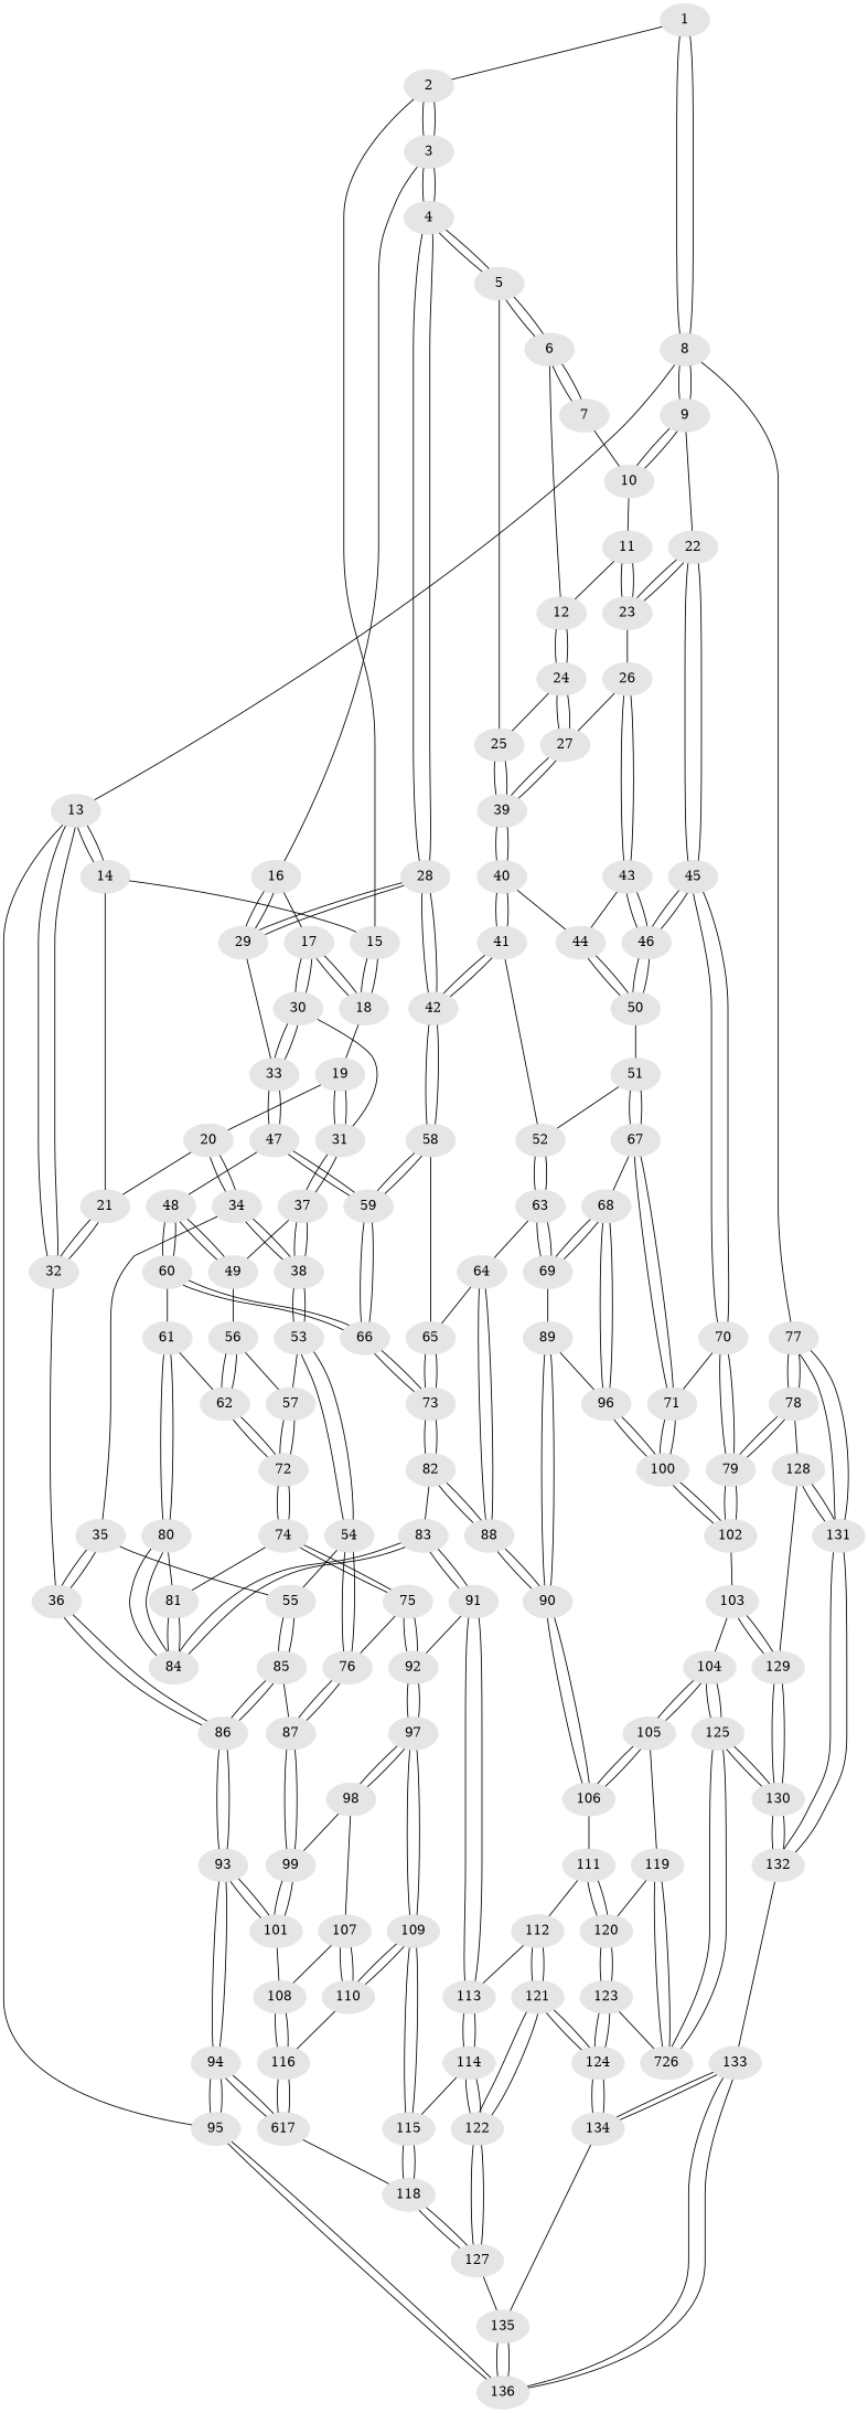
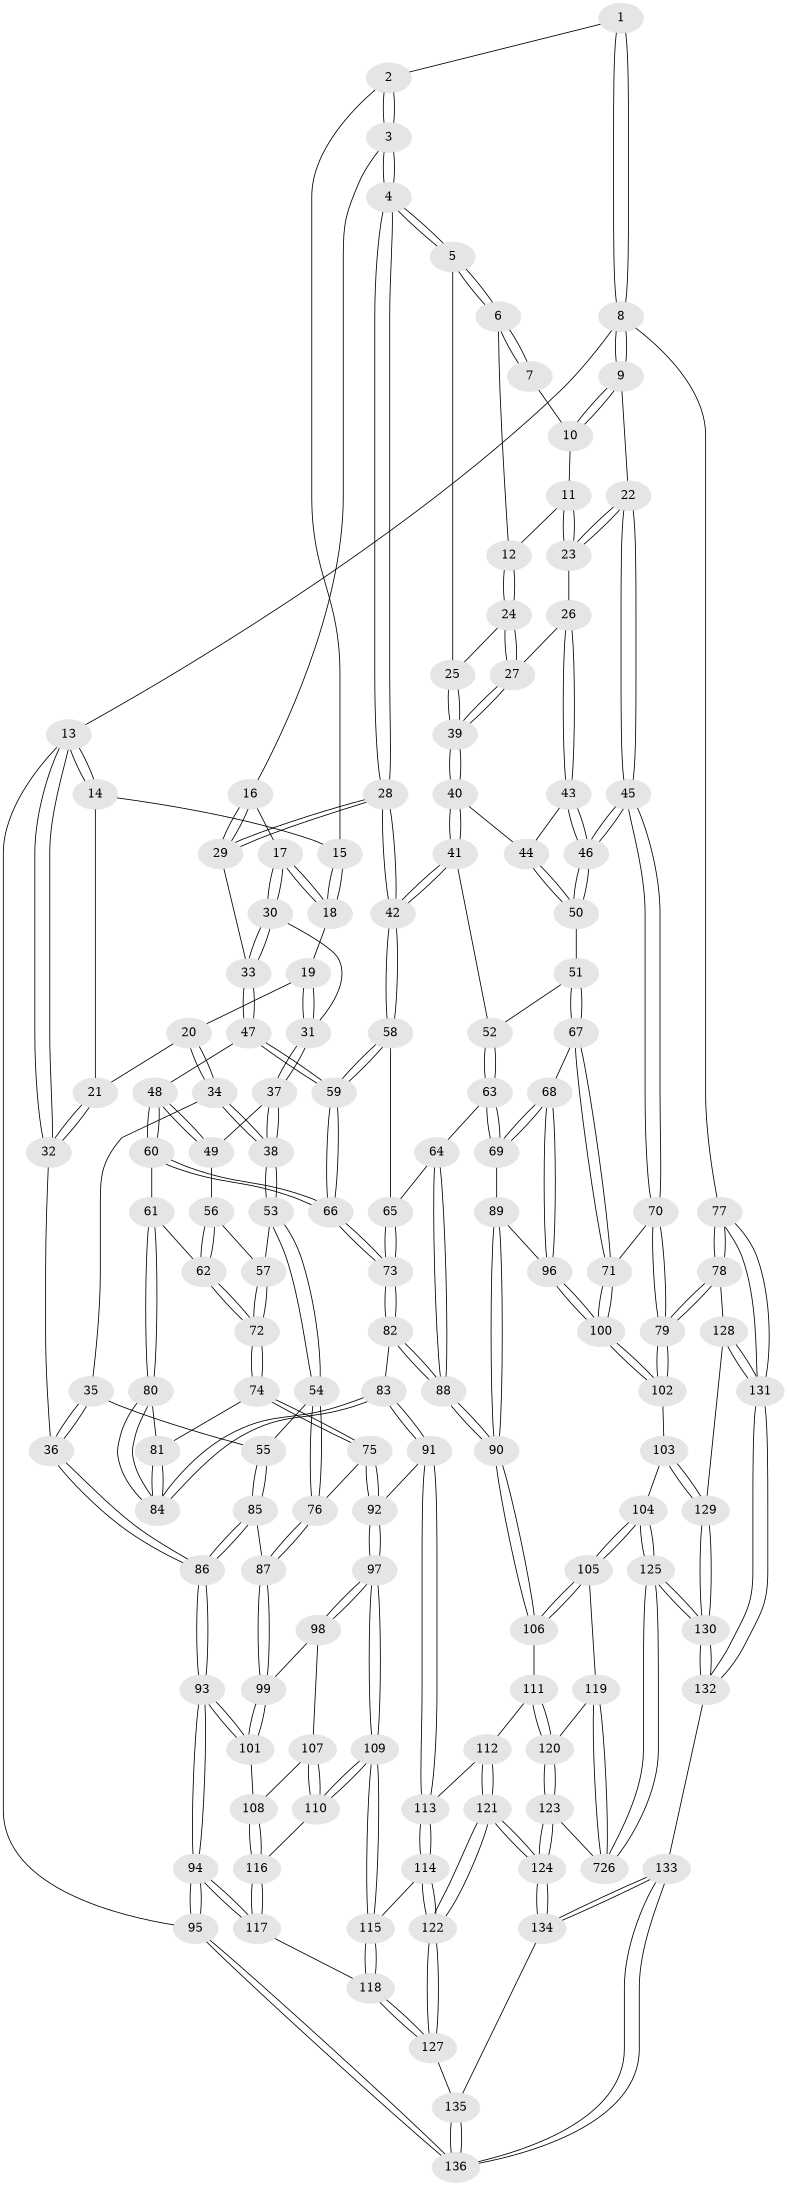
  graph {
    node [color=gray90 style=filled]
    1
    2
    8
    3
    15
    9
    13
    77
    4
    16
    18
    5
    28
    17
    29
    6
    25
    42
    7
    12
    39
    10
    24
    11
    22
    14
    32
    95
    78
    131
    23
    45
    26
    27
    21
    36
    136
    19
    30
    33
    31
    20
    34
    37
    35
    38
    46
    70
    43
    40
    44
    58
    47
    49
    86
    48
    59
    55
    53
    85
    93
    56
    54
    57
    41
    52
    50
    63
    65
    51
    71
    79
    60
    66
    61
    62
    67
    68
    64
    69
    76
    72
    87
    74
    73
    80
    81
    84
    88
    89
    90
    82
    96
    100
    102
    75
    83
    92
    97
    99
    128
    132
    129
    103
    91
    113
    94
    101
    106
    111
    114
    98
    109
-   117 [label=617]
+   117
    108
    118
    107
    110
    115
    116
    104
    105
    125
    130
    119
    n126 [label=726]
    120
    112
    121
    123
    122
    124
    127
    135
    134
    133
    1 -- 2
    1 -- 8
    1 -- 8
    2 -- 3
    2 -- 3
    2 -- 15
    8 -- 9
    8 -- 9
    8 -- 13
    8 -- 77
    3 -- 4
    3 -- 4
    3 -- 16
    15 -- 18
    15 -- 18
    9 -- 10
    9 -- 10
    9 -- 22
    13 -- 14
    13 -- 14
    13 -- 32
    13 -- 32
    13 -- 95
    77 -- 78
    77 -- 78
    77 -- 131
    77 -- 131
    4 -- 5
    4 -- 5
    4 -- 28
    4 -- 28
    16 -- 17
    16 -- 29
    16 -- 29
    18 -- 19
    5 -- 6
    5 -- 6
    5 -- 25
    28 -- 29
    28 -- 29
    28 -- 42
    28 -- 42
    17 -- 18
    17 -- 18
    17 -- 30
    17 -- 30
    29 -- 33
    6 -- 7
    6 -- 7
    6 -- 12
    25 -- 39
    25 -- 39
    42 -- 58
    42 -- 58
    7 -- 10
    12 -- 24
    12 -- 24
    39 -- 40
    39 -- 40
    10 -- 11
    24 -- 25
    24 -- 27
    24 -- 27
    11 -- 12
    11 -- 23
    11 -- 23
    22 -- 23
    22 -- 23
    22 -- 45
    22 -- 45
    14 -- 15
    14 -- 21
    32 -- 36
    95 -- 136
    95 -- 136
    78 -- 79
    78 -- 79
    78 -- 128
    131 -- 132
    131 -- 132
    23 -- 26
    45 -- 46
    45 -- 46
    45 -- 70
    45 -- 70
    26 -- 27
    26 -- 43
    26 -- 43
    27 -- 39
    27 -- 39
    21 -- 32
    21 -- 32
    36 -- 86
    36 -- 86
    19 -- 31
    19 -- 31
    19 -- 20
    30 -- 33
    30 -- 33
    30 -- 31
    33 -- 47
    33 -- 47
    31 -- 37
    31 -- 37
    20 -- 21
    20 -- 34
    20 -- 34
    34 -- 35
    34 -- 38
    34 -- 38
    37 -- 38
    37 -- 38
    37 -- 49
    35 -- 36
    35 -- 36
    35 -- 55
    38 -- 53
    38 -- 53
    46 -- 50
    46 -- 50
    70 -- 71
    70 -- 79
    70 -- 79
    43 -- 46
    43 -- 46
    43 -- 44
    40 -- 44
    40 -- 41
    40 -- 41
    44 -- 50
    44 -- 50
    58 -- 59
    58 -- 59
    58 -- 65
    47 -- 48
    47 -- 59
    47 -- 59
    49 -- 56
    86 -- 93
    86 -- 93
    48 -- 49
    48 -- 49
    48 -- 60
    48 -- 60
    59 -- 66
    59 -- 66
    55 -- 85
    55 -- 85
    53 -- 54
    53 -- 54
    53 -- 57
    85 -- 86
    85 -- 86
    85 -- 87
    93 -- 94
    93 -- 94
    93 -- 101
    93 -- 101
    56 -- 57
    56 -- 62
    56 -- 62
    54 -- 55
    54 -- 76
    54 -- 76
    57 -- 72
    57 -- 72
    41 -- 42
    41 -- 42
    41 -- 52
    52 -- 63
    52 -- 63
    50 -- 51
    63 -- 64
    63 -- 69
    63 -- 69
    65 -- 73
    65 -- 73
    51 -- 52
    51 -- 67
    51 -- 67
    71 -- 100
    71 -- 100
    79 -- 102
    79 -- 102
    60 -- 66
    60 -- 66
    60 -- 61
    66 -- 73
    66 -- 73
    61 -- 62
    61 -- 80
    61 -- 80
    62 -- 72
    62 -- 72
    67 -- 71
    67 -- 71
    67 -- 68
    68 -- 69
    68 -- 69
    68 -- 96
    68 -- 96
    64 -- 65
    64 -- 88
    64 -- 88
    69 -- 89
    76 -- 87
    76 -- 87
    72 -- 74
    72 -- 74
    87 -- 99
    87 -- 99
    74 -- 81
    74 -- 75
    74 -- 75
    73 -- 82
    73 -- 82
    80 -- 81
    80 -- 84
    80 -- 84
    81 -- 84
    81 -- 84
    88 -- 90
    88 -- 90
    89 -- 90
    89 -- 90
    89 -- 96
    90 -- 106
    90 -- 106
    82 -- 88
    82 -- 88
    82 -- 83
    96 -- 100
    96 -- 100
    100 -- 102
    100 -- 102
    102 -- 103
    75 -- 76
    75 -- 92
    75 -- 92
    83 -- 84
    83 -- 84
    83 -- 91
    83 -- 91
    92 -- 97
    92 -- 97
    97 -- 98
    97 -- 98
    97 -- 109
    97 -- 109
    99 -- 101
    99 -- 101
    128 -- 131
    128 -- 131
    128 -- 129
    132 -- 133
    129 -- 130
    129 -- 130
    103 -- 129
    103 -- 129
    103 -- 104
    91 -- 92
    91 -- 113
    91 -- 113
    113 -- 114
    113 -- 114
    94 -- 95
    94 -- 95
    94 -- 117
    94 -- 117
    101 -- 108
    106 -- 111
    111 -- 120
    111 -- 120
    111 -- 112
    114 -- 115
    114 -- 122
    114 -- 122
    98 -- 99
    98 -- 107
    109 -- 110
    109 -- 110
    109 -- 115
    109 -- 115
    117 -- 118
    108 -- 116
    108 -- 116
    118 -- 127
    118 -- 127
    107 -- 108
    107 -- 110
    107 -- 110
    110 -- 116
    115 -- 118
    115 -- 118
    116 -- 117
    116 -- 117
    104 -- 105
    104 -- 105
    104 -- 125
    104 -- 125
    105 -- 106
    105 -- 106
    105 -- 119
    125 -- 130
    125 -- 130
    125 -- n126
    125 -- n126
    130 -- 132
    130 -- 132
    119 -- n126
    119 -- n126
    119 -- 120
    120 -- 123
    120 -- 123
    112 -- 113
    112 -- 121
    112 -- 121
    121 -- 122
    121 -- 122
    121 -- 124
    121 -- 124
    123 -- n126
    123 -- 124
    123 -- 124
    122 -- 127
    122 -- 127
    124 -- 134
    124 -- 134
    127 -- 135
    135 -- 136
    135 -- 136
    134 -- 135
    133 -- 136
    133 -- 136
    133 -- 134
    133 -- 134
  }
